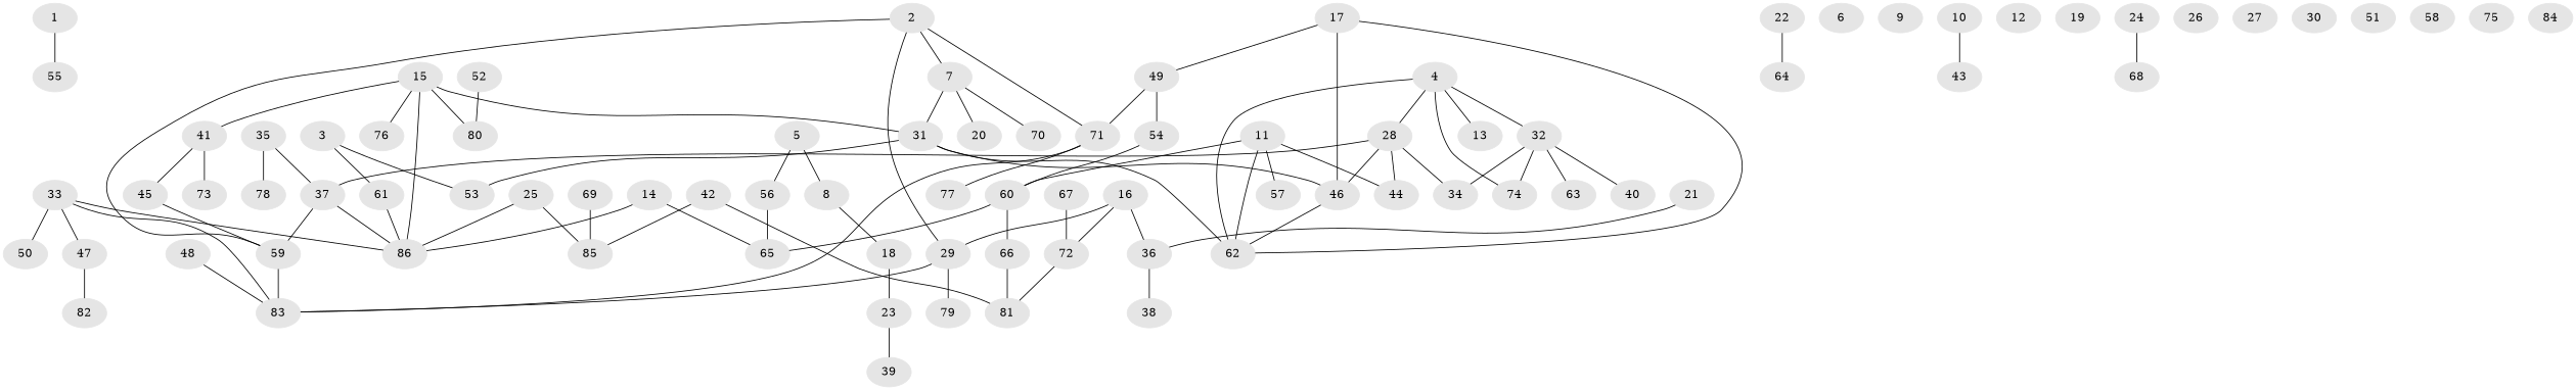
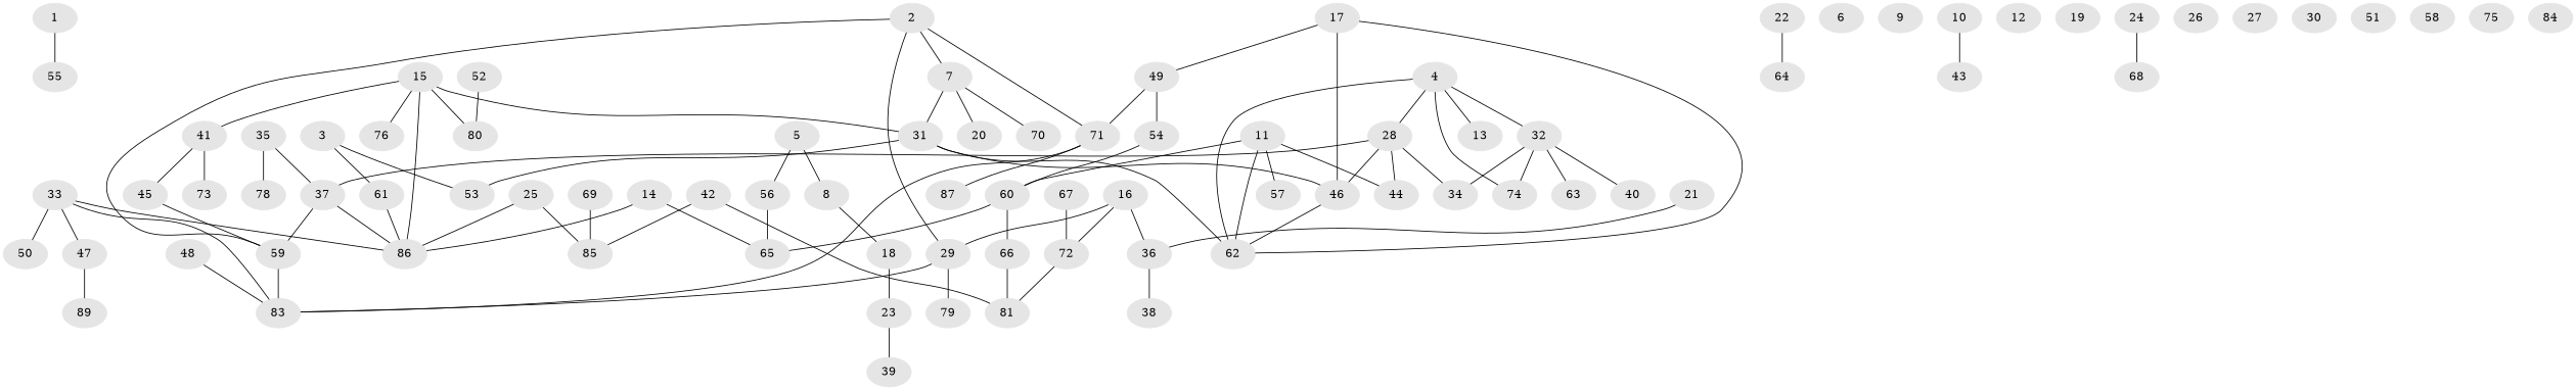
  graph {
    node [color=gray90 style=filled]
    1
    55
    2
    7
    29
    59
    71
    20
    31
    70
    79
    83
-   77
+   77 [label=87]
    3
    53
    61
    86
    4
    13
    32
    62
    74
    28
    22
    64
    34
    40
    63
    5
    8
    56
    18
    65
    6
    46
    23
    9
    10
    43
    11
    44
    57
    60
    66
    12
    14
    15
    41
    76
    80
    45
    73
    16
    36
    72
    38
    81
    17
    49
    54
    39
    19
    21
    24
    68
    25
    85
    26
    27
    37
    30
    33
    47
    50
-   82
+   82 [label=89]
    35
    78
    42
    48
    51
    52
    58
    67
    69
    75
    84
    1 -- 55
    2 -- 7
    2 -- 29
    2 -- 59
    2 -- 71
    7 -- 20
    7 -- 31
    7 -- 70
    29 -- 79
    29 -- 83
    59 -- 83
    71 -- 83
    71 -- 77
    31 -- 53
    31 -- 62
    31 -- 46
    3 -- 53
    3 -- 61
    61 -- 86
    4 -- 13
    4 -- 32
    4 -- 62
    4 -- 74
    4 -- 28
    32 -- 74
    32 -- 34
    32 -- 40
    32 -- 63
    28 -- 34
    28 -- 46
    28 -- 44
    28 -- 37
    22 -- 64
    5 -- 8
    5 -- 56
    8 -- 18
    56 -- 65
    18 -- 23
    46 -- 62
    23 -- 39
    10 -- 43
    11 -- 62
    11 -- 44
    11 -- 57
    11 -- 60
    60 -- 65
    60 -- 66
    66 -- 81
    14 -- 86
    14 -- 65
    15 -- 31
    15 -- 86
    15 -- 41
    15 -- 76
    15 -- 80
    41 -- 45
    41 -- 73
    45 -- 59
    16 -- 29
    16 -- 36
    16 -- 72
    36 -- 38
    72 -- 81
    17 -- 62
    17 -- 46
    17 -- 49
    49 -- 71
    49 -- 54
    54 -- 60
    21 -- 36
    24 -- 68
    25 -- 86
    25 -- 85
    37 -- 59
    37 -- 86
    33 -- 83
    33 -- 86
    33 -- 47
    33 -- 50
    47 -- 82
    35 -- 37
    35 -- 78
    42 -- 81
    42 -- 85
    48 -- 83
    52 -- 80
    67 -- 72
    69 -- 85
  }
